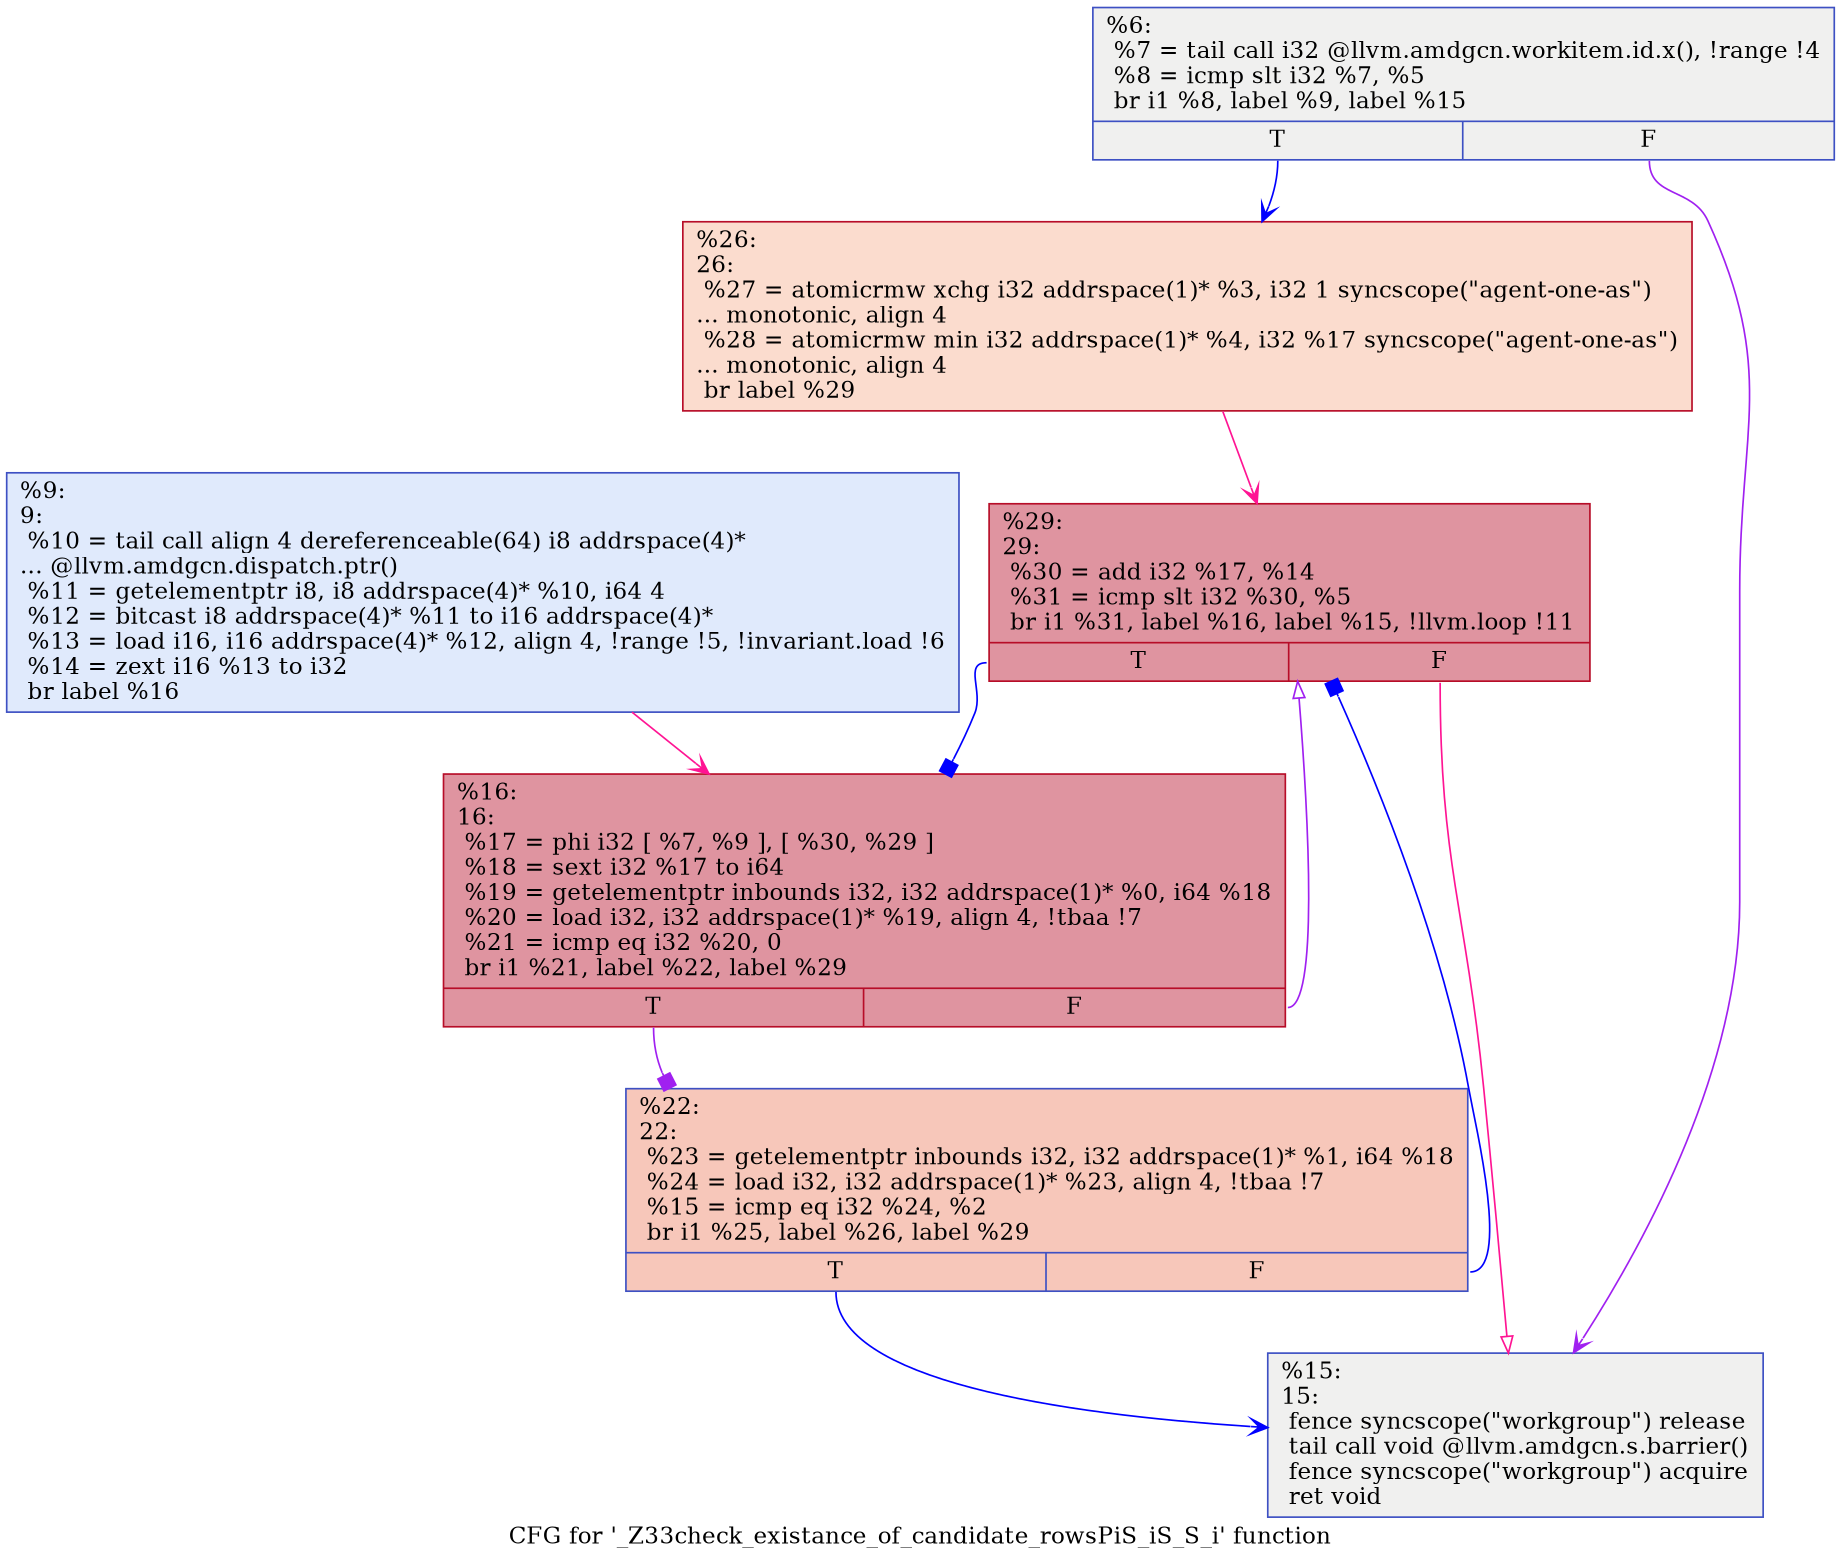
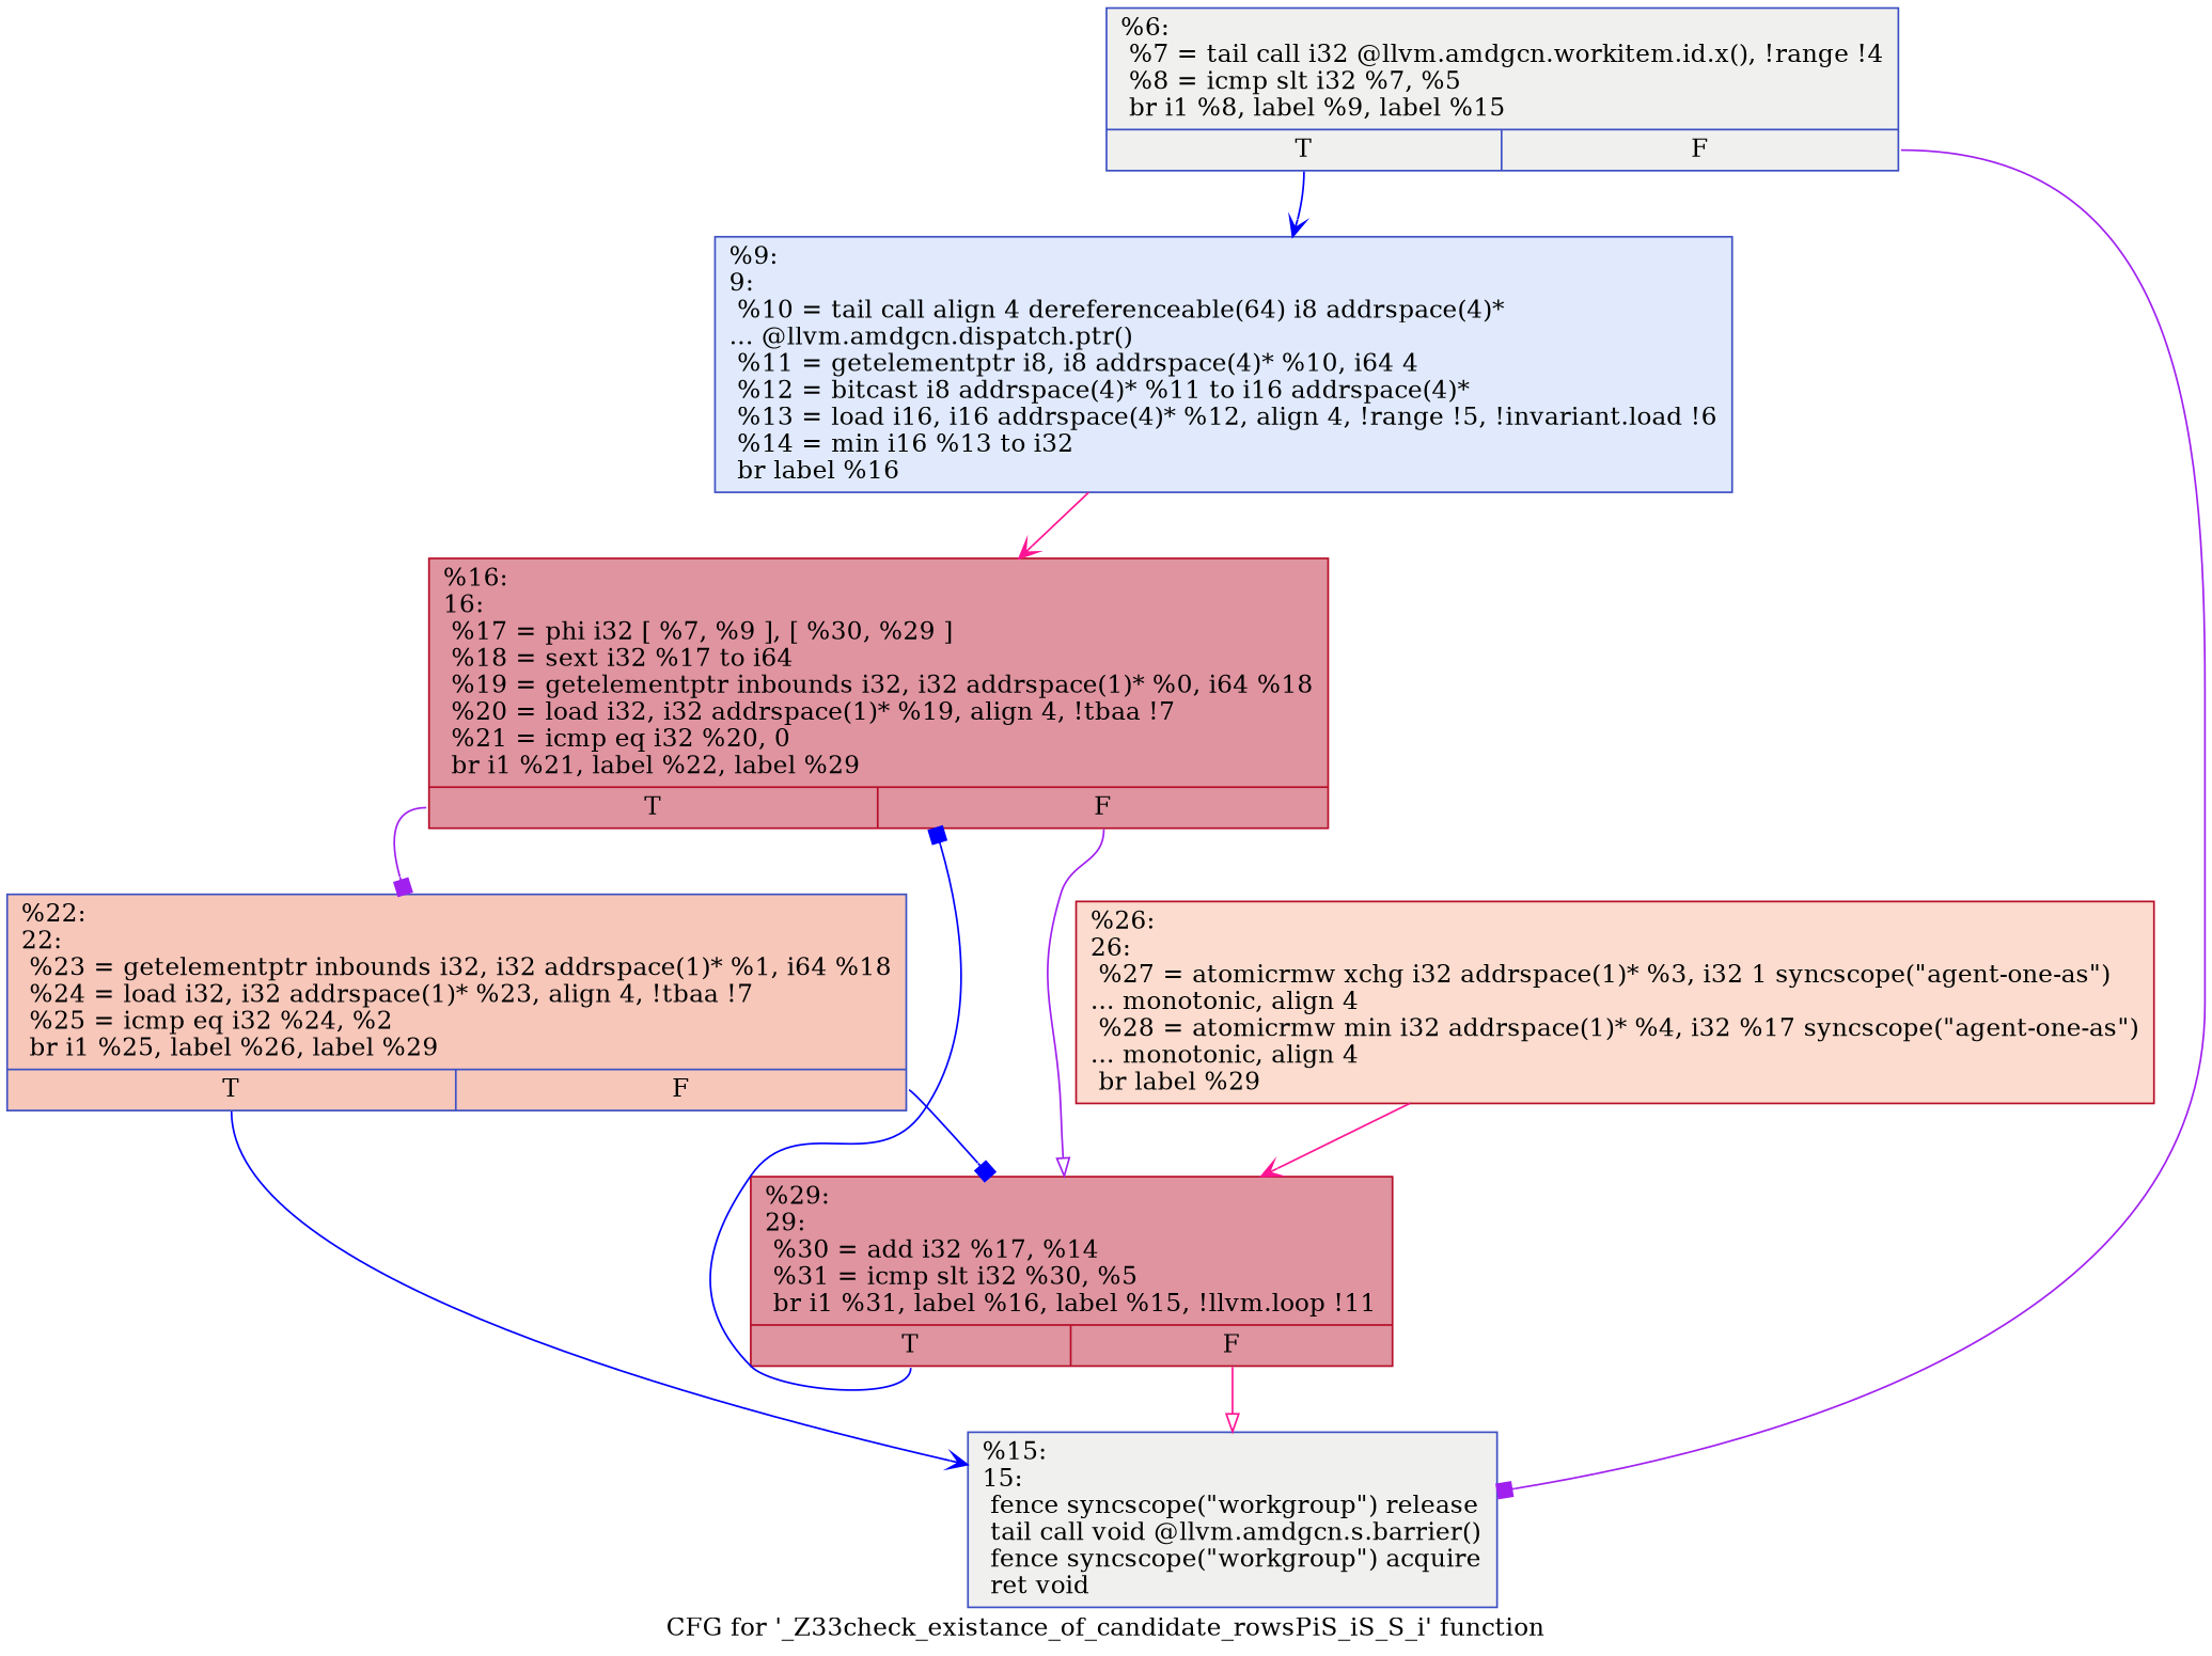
  digraph {
    label="CFG for '_Z33check_existance_of_candidate_rowsPiS_iS_S_i' function"
    node [color="#3d50c3ff" fillcolor="#dedcdb70" shape=record style=filled]
    edge [arrowhead=vee color=blue tailport=s0]
    n1 [label="{%6:\l  %7 = tail call i32 @llvm.amdgcn.workitem.id.x(), !range !4\l  %8 = icmp slt i32 %7, %5\l  br i1 %8, label %9, label %15\l|{<s0>T|<s1>F}}"]
-   n2 [fillcolor="#b9d0f970" label="{%9:\l9:                                                \l  %10 = tail call align 4 dereferenceable(64) i8 addrspace(4)*\l... @llvm.amdgcn.dispatch.ptr()\l  %11 = getelementptr i8, i8 addrspace(4)* %10, i64 4\l  %12 = bitcast i8 addrspace(4)* %11 to i16 addrspace(4)*\l  %13 = load i16, i16 addrspace(4)* %12, align 4, !range !5, !invariant.load !6\l  %14 = zext i16 %13 to i32\l  br label %16\l}"]
+   n2 [fillcolor="#b9d0f970" label="{%9:\l9:                                                \l  %10 = tail call align 4 dereferenceable(64) i8 addrspace(4)*\l... @llvm.amdgcn.dispatch.ptr()\l  %11 = getelementptr i8, i8 addrspace(4)* %10, i64 4\l  %12 = bitcast i8 addrspace(4)* %11 to i16 addrspace(4)*\l  %13 = load i16, i16 addrspace(4)* %12, align 4, !range !5, !invariant.load !6\l  %14 = min i16 %13 to i32\l  br label %16\l}"]
    n3 [label="{%15:\l15:                                               \l  fence syncscope(\"workgroup\") release\l  tail call void @llvm.amdgcn.s.barrier()\l  fence syncscope(\"workgroup\") acquire\l  ret void\l}"]
    n4 [color="#b70d28ff" fillcolor="#b70d2870" label="{%16:\l16:                                               \l  %17 = phi i32 [ %7, %9 ], [ %30, %29 ]\l  %18 = sext i32 %17 to i64\l  %19 = getelementptr inbounds i32, i32 addrspace(1)* %0, i64 %18\l  %20 = load i32, i32 addrspace(1)* %19, align 4, !tbaa !7\l  %21 = icmp eq i32 %20, 0\l  br i1 %21, label %22, label %29\l|{<s0>T|<s1>F}}"]
-   n5 [fillcolor="#ec7f6370" label="{%22:\l22:                                               \l  %23 = getelementptr inbounds i32, i32 addrspace(1)* %1, i64 %18\l  %24 = load i32, i32 addrspace(1)* %23, align 4, !tbaa !7\l  %15 = icmp eq i32 %24, %2\l  br i1 %25, label %26, label %29\l|{<s0>T|<s1>F}}"]
+   n5 [fillcolor="#ec7f6370" label="{%22:\l22:                                               \l  %23 = getelementptr inbounds i32, i32 addrspace(1)* %1, i64 %18\l  %24 = load i32, i32 addrspace(1)* %23, align 4, !tbaa !7\l  %25 = icmp eq i32 %24, %2\l  br i1 %25, label %26, label %29\l|{<s0>T|<s1>F}}"]
    n6 [color="#b70d28ff" fillcolor="#b70d2870" label="{%29:\l29:                                               \l  %30 = add i32 %17, %14\l  %31 = icmp slt i32 %30, %5\l  br i1 %31, label %16, label %15, !llvm.loop !11\l|{<s0>T|<s1>F}}"]
    n7 [color="#b70d28ff" fillcolor="#f7af9170" label="{%26:\l26:                                               \l  %27 = atomicrmw xchg i32 addrspace(1)* %3, i32 1 syncscope(\"agent-one-as\")\l... monotonic, align 4\l  %28 = atomicrmw min i32 addrspace(1)* %4, i32 %17 syncscope(\"agent-one-as\")\l... monotonic, align 4\l  br label %29\l}"]
-   n1 -> n7
-   n1 -> n3 [color=purple tailport=s1]
+   n1 -> n2
+   n1 -> n3 [arrowhead=box color=purple tailport=s1]
    n2 -> n4 [color=deeppink]
    n4 -> n5 [arrowhead=box color=purple]
    n4 -> n6 [arrowhead=onormal color=purple tailport=s1]
    n5 -> n3
    n5 -> n6 [arrowhead=box tailport=s1]
    n6 -> n3 [arrowhead=onormal color=deeppink tailport=s1]
    n6 -> n4 [arrowhead=box]
    n7 -> n6 [color=deeppink]
  }
